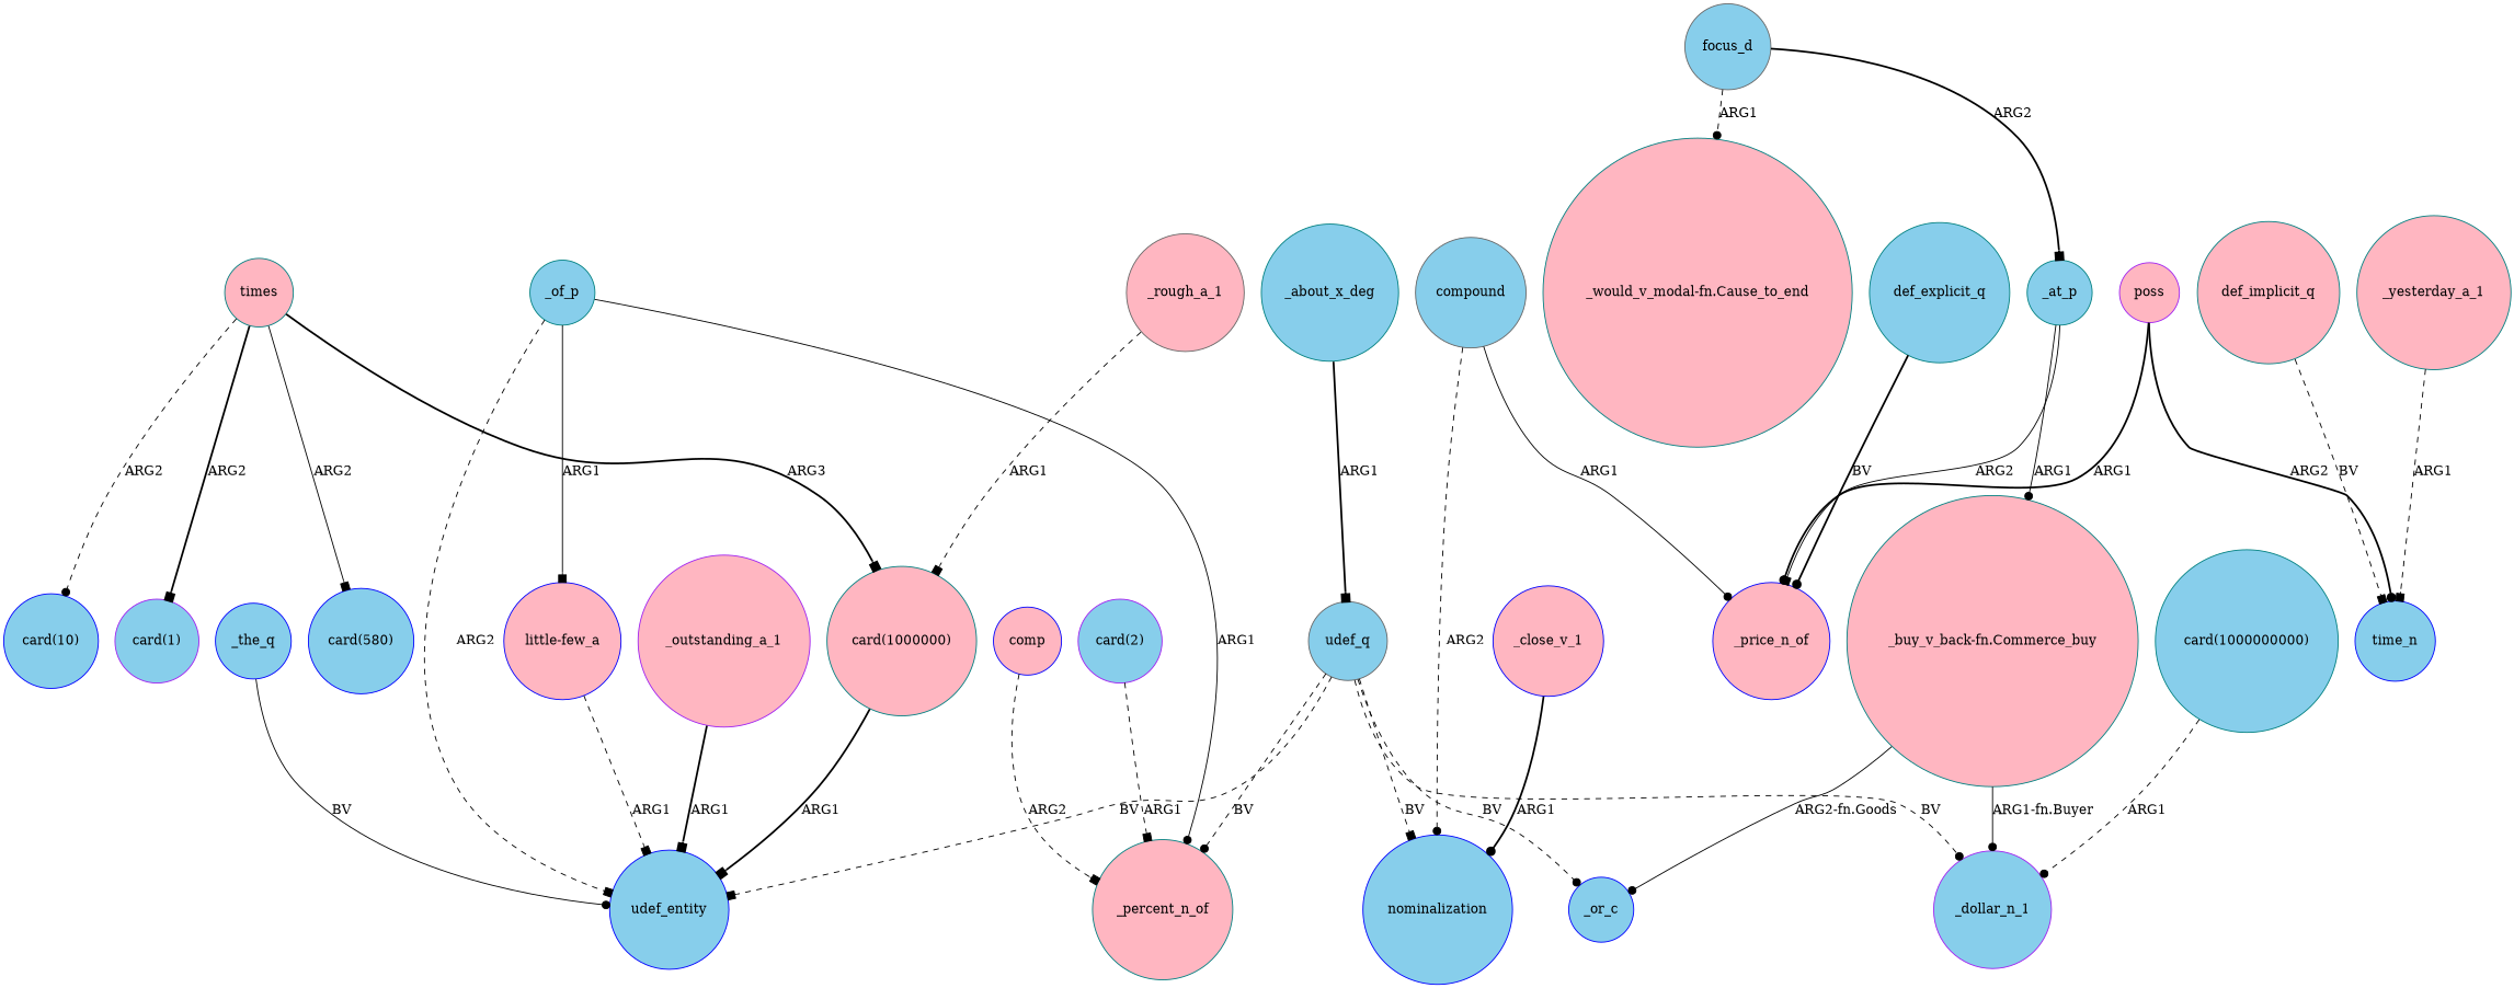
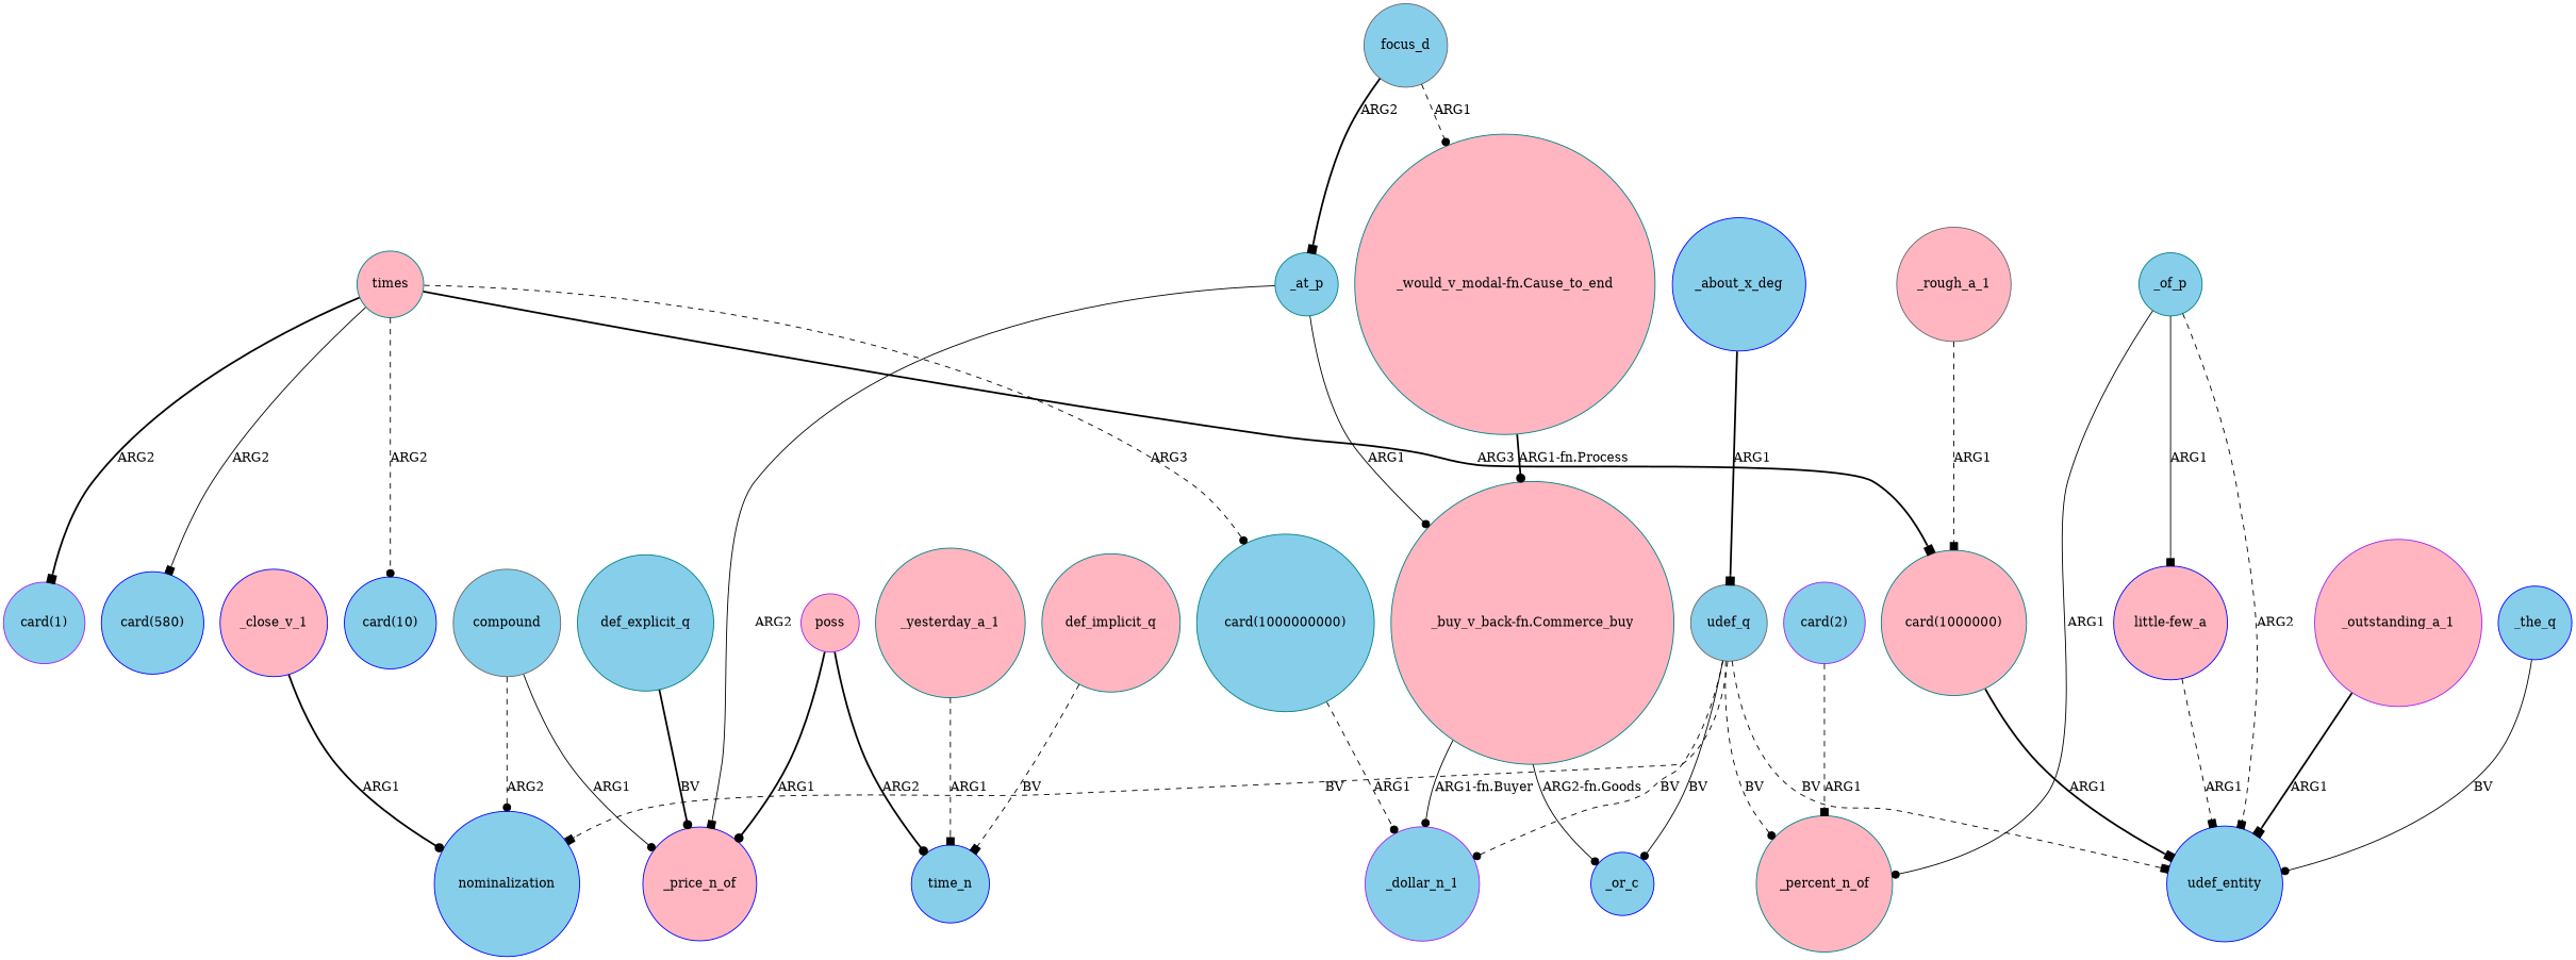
  digraph {
    node [color=teal fillcolor=skyblue shape=circle style=filled]
    edge [arrowhead=dot style=dashed]
    _dollar_n_1 [color=purple]
    "card(1000000000)"
    times [fillcolor=lightpink]
    "card(10)" [color=blue]
    "card(1000000)" [fillcolor=lightpink]
    "card(1)" [color=purple]
    "card(580)" [color=blue]
    n8 [color=blue label=udef_entity]
    udef_q [color=gray40]
    nominalization [color=blue]
    _percent_n_of [fillcolor=lightpink]
    _or_c [color=blue]
    _close_v_1 [color=blue fillcolor=lightpink]
    _outstanding_a_1 [color=purple fillcolor=lightpink]
    _yesterday_a_1 [fillcolor=lightpink]
    time_n [color=blue]
    _of_p
    "little-few_a" [color=blue fillcolor=lightpink]
    focus_d [color=gray40]
    _at_p
    "_would_v_modal-fn.Cause_to_end" [fillcolor=lightpink]
    "_buy_v_back-fn.Commerce_buy" [fillcolor=lightpink]
    _price_n_of [color=blue fillcolor=lightpink]
    compound [color=gray40]
-   _about_x_deg
+   _about_x_deg [color=blue]
    poss [color=purple fillcolor=lightpink]
    _rough_a_1 [color=gray40 fillcolor=lightpink]
    _the_q [color=blue]
-   comp [color=blue fillcolor=lightpink]
    "card(2)" [color=purple]
    def_implicit_q [fillcolor=lightpink]
    def_explicit_q
    "card(1000000000)" -> _dollar_n_1 [label=ARG1]
+   times -> "card(1000000000)" [label=ARG3]
    times -> "card(10)" [label=ARG2]
    times -> "card(1000000)" [arrowhead=box label=ARG3 style=bold]
    times -> "card(1)" [arrowhead=box label=ARG2 style=bold]
    times -> "card(580)" [arrowhead=box label=ARG2 style=solid]
    "card(1000000)" -> n8 [arrowhead=box label=ARG1 style=bold]
    udef_q -> _dollar_n_1 [label=BV]
    udef_q -> n8 [arrowhead=box label=BV]
    udef_q -> nominalization [arrowhead=box label=BV]
    udef_q -> _percent_n_of [label=BV]
-   udef_q -> _or_c [label=BV]
+   udef_q -> _or_c [label=BV style=solid]
    _close_v_1 -> nominalization [label=ARG1 style=bold]
    _outstanding_a_1 -> n8 [arrowhead=box label=ARG1 style=bold]
    _yesterday_a_1 -> time_n [arrowhead=box label=ARG1]
    _of_p -> n8 [arrowhead=box label=ARG2]
    _of_p -> _percent_n_of [label=ARG1 style=solid]
    _of_p -> "little-few_a" [arrowhead=box label=ARG1 style=solid]
    "little-few_a" -> n8 [arrowhead=box label=ARG1]
    focus_d -> _at_p [arrowhead=box label=ARG2 style=bold]
    focus_d -> "_would_v_modal-fn.Cause_to_end" [label=ARG1]
    _at_p -> "_buy_v_back-fn.Commerce_buy" [label=ARG1 style=solid]
    _at_p -> _price_n_of [arrowhead=box label=ARG2 style=solid]
+   "_would_v_modal-fn.Cause_to_end" -> "_buy_v_back-fn.Commerce_buy" [label="ARG1-fn.Process" style=bold]
    "_buy_v_back-fn.Commerce_buy" -> _dollar_n_1 [label="ARG1-fn.Buyer" style=solid]
    "_buy_v_back-fn.Commerce_buy" -> _or_c [label="ARG2-fn.Goods" style=solid]
    compound -> nominalization [label=ARG2]
    compound -> _price_n_of [label=ARG1 style=solid]
    _about_x_deg -> udef_q [arrowhead=box label=ARG1 style=bold]
    poss -> time_n [label=ARG2 style=bold]
    poss -> _price_n_of [label=ARG1 style=bold]
    _rough_a_1 -> "card(1000000)" [arrowhead=box label=ARG1]
    _the_q -> n8 [label=BV style=solid]
-   comp -> _percent_n_of [arrowhead=box label=ARG2]
    "card(2)" -> _percent_n_of [arrowhead=box label=ARG1]
    def_implicit_q -> time_n [arrowhead=box label=BV]
    def_explicit_q -> _price_n_of [label=BV style=bold]
  }
